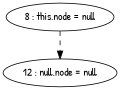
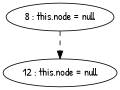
  digraph {
    fontname="Patrick Hand"
    node [fontname="Patrick Hand"]
    "8 : this.node = null"
-   "12 : this.node = null" [label="12 : null.node = null"]
+   "12 : this.node = null"
    "8 : this.node = null" -> "12 : this.node = null" [style=dashed fontname="Patrick Hand"]
  }
